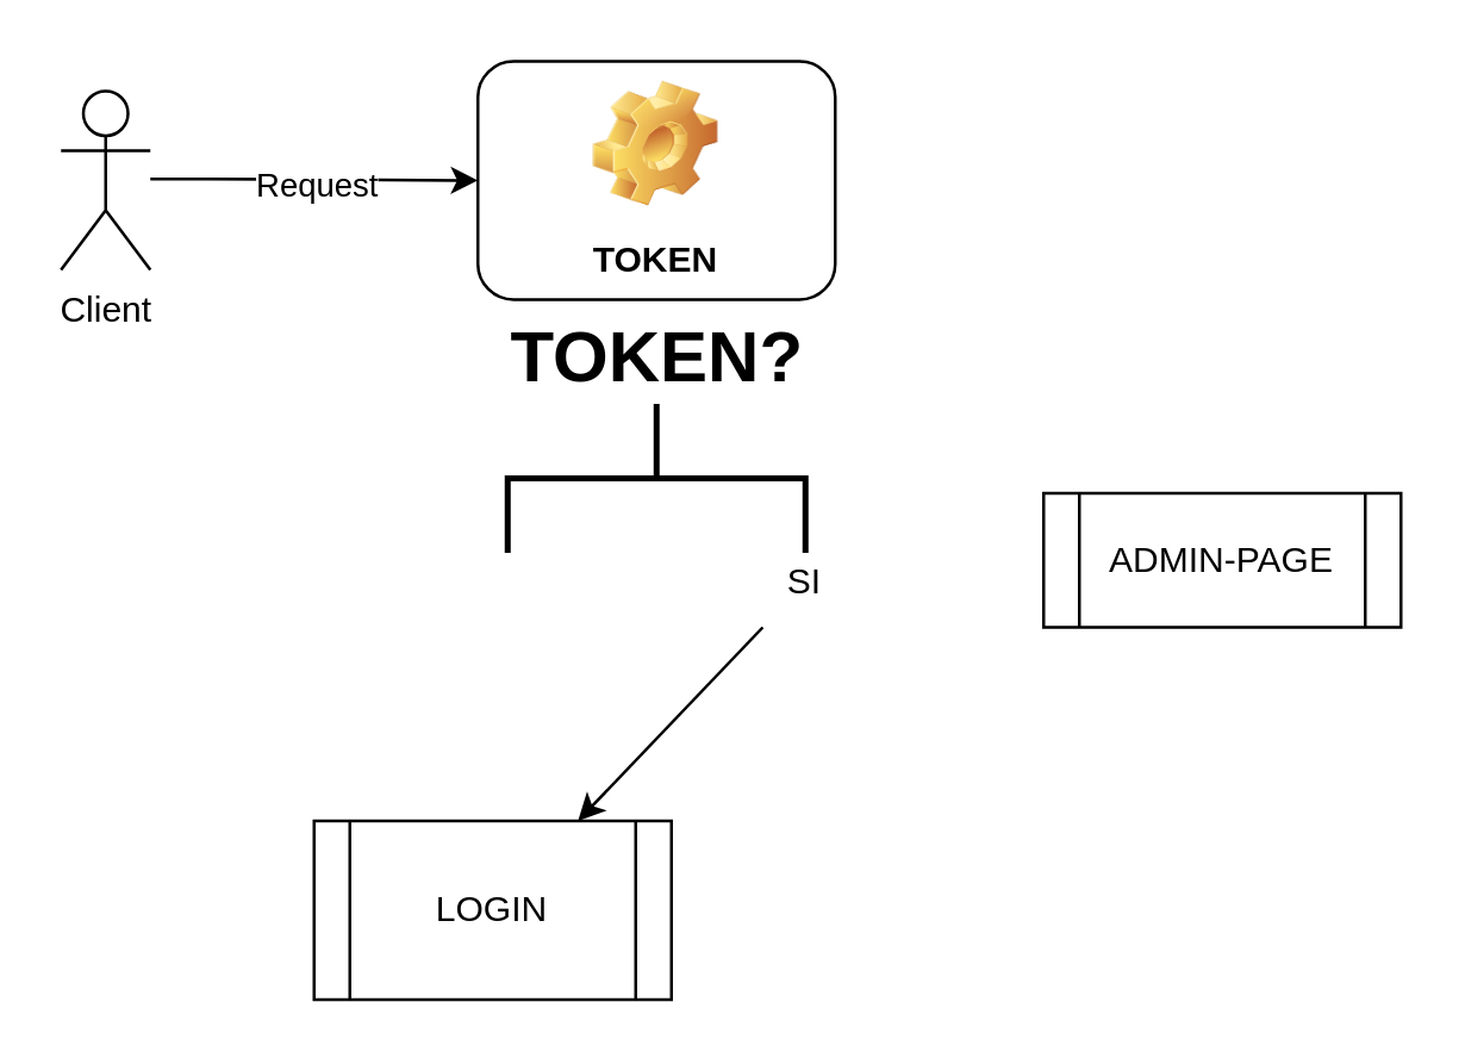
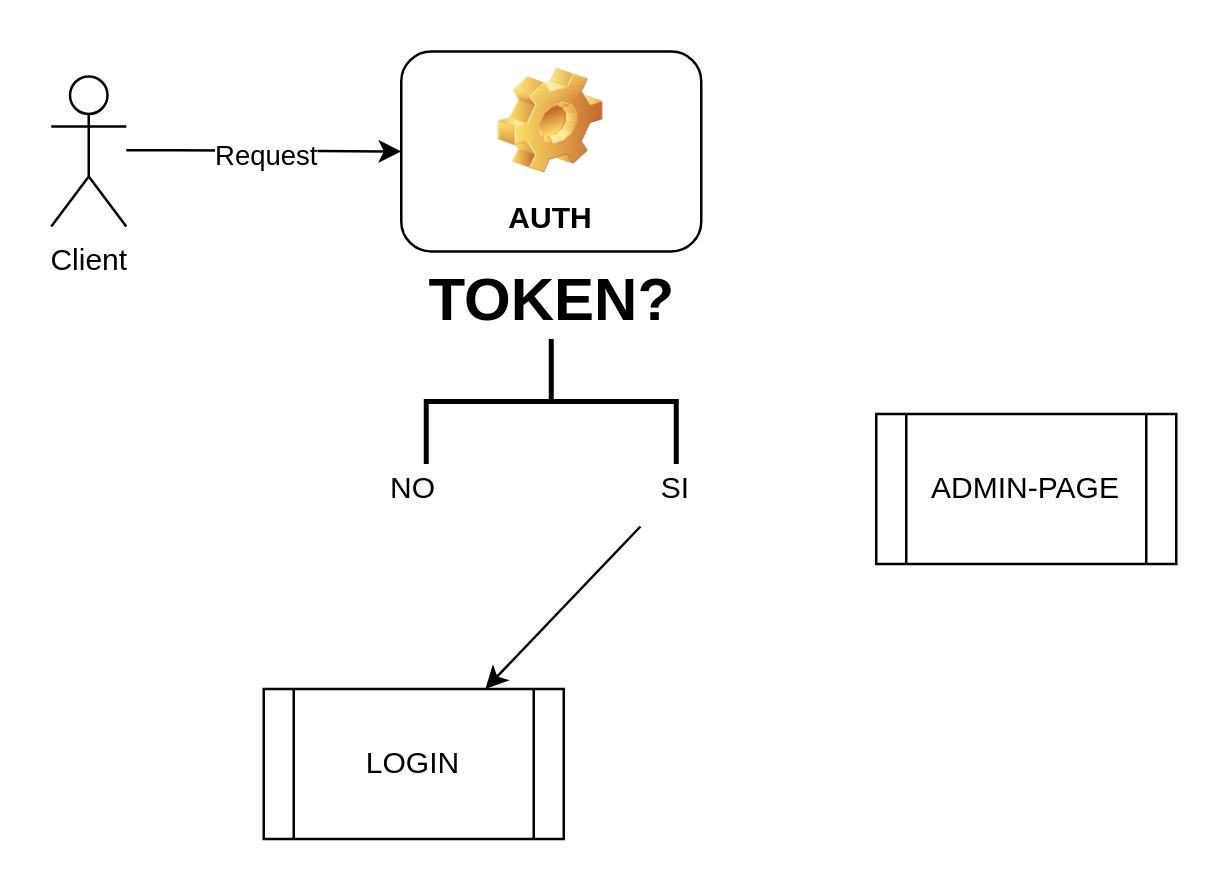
  <mxCell id="0" />
  <mxCell id="1" parent="0" />
  <mxCell id="2" value="Client" style="shape=umlActor;verticalLabelPosition=bottom;verticalAlign=top;html=1;outlineConnect=0;" vertex="1" parent="1"><mxGeometry x="20" y="30" width="30" height="60" as="geometry" /></mxCell>
  <mxCell id="3" value="" style="endArrow=classic;html=1;" edge="1" parent="1"><mxGeometry width="50" height="50" relative="1" as="geometry"><mxPoint x="50" y="59.5" as="sourcePoint" /><mxPoint x="160" y="60" as="targetPoint" /><Array as="points"><mxPoint x="80" y="59.5" /></Array></mxGeometry></mxCell>
  <mxCell id="4" value="Request" style="edgeLabel;html=1;align=center;verticalAlign=middle;resizable=0;points=[];" vertex="1" connectable="0" parent="3"><mxGeometry x="0.018" y="-2" relative="1" as="geometry"><mxPoint as="offset" /></mxGeometry></mxCell>
- <mxCell id="5" value="TOKEN" style="label;whiteSpace=wrap;html=1;align=center;verticalAlign=bottom;spacingLeft=0;spacingBottom=4;imageAlign=center;imageVerticalAlign=top;image=img/clipart/Gear_128x128.png" vertex="1" parent="1"><mxGeometry x="160" y="20" width="120" height="80" as="geometry" /></mxCell>
+ <mxCell id="5" value="AUTH" style="label;whiteSpace=wrap;html=1;align=center;verticalAlign=bottom;spacingLeft=0;spacingBottom=4;imageAlign=center;imageVerticalAlign=top;image=img/clipart/Gear_128x128.png" vertex="1" parent="1"><mxGeometry x="160" y="20" width="120" height="80" as="geometry" /></mxCell>
  <mxCell id="6" value="TOKEN?" style="text;strokeColor=none;fillColor=none;html=1;fontSize=24;fontStyle=1;verticalAlign=middle;align=center;" vertex="1" parent="1"><mxGeometry x="170" y="100" width="100" height="40" as="geometry" /></mxCell>
  <mxCell id="7" value="" style="strokeWidth=2;html=1;shape=mxgraph.flowchart.annotation_2;align=left;labelPosition=right;pointerEvents=1;rotation=90;" vertex="1" parent="1"><mxGeometry x="195" y="110" width="50" height="100" as="geometry" /></mxCell>
+ <mxCell id="8" value="NO" style="text;html=1;align=center;verticalAlign=middle;whiteSpace=wrap;rounded=0;" vertex="1" parent="1"><mxGeometry x="135" y="180" width="60" height="30" as="geometry" /></mxCell>
  <mxCell id="9" value="" style="edgeStyle=none;html=1;" edge="1" parent="1" source="10" target="11"><mxGeometry relative="1" as="geometry" /></mxCell>
  <mxCell id="10" value="SI" style="text;html=1;align=center;verticalAlign=middle;whiteSpace=wrap;rounded=0;" vertex="1" parent="1"><mxGeometry x="240" y="180" width="60" height="30" as="geometry" /></mxCell>
  <mxCell id="11" value="LOGIN" style="shape=process;whiteSpace=wrap;html=1;backgroundOutline=1;" vertex="1" parent="1"><mxGeometry x="105" y="275" width="120" height="60" as="geometry" /></mxCell>
- <mxCell id="12" value="ADMIN-PAGE" style="shape=process;whiteSpace=wrap;html=1;backgroundOutline=1;" vertex="1" parent="1"><mxGeometry x="350" y="165" width="120" height="45" as="geometry" /></mxCell>
+ <mxCell id="12" value="ADMIN-PAGE" style="shape=process;whiteSpace=wrap;html=1;backgroundOutline=1;" vertex="1" parent="1"><mxGeometry x="350" y="165" width="120" height="60" as="geometry" /></mxCell>
